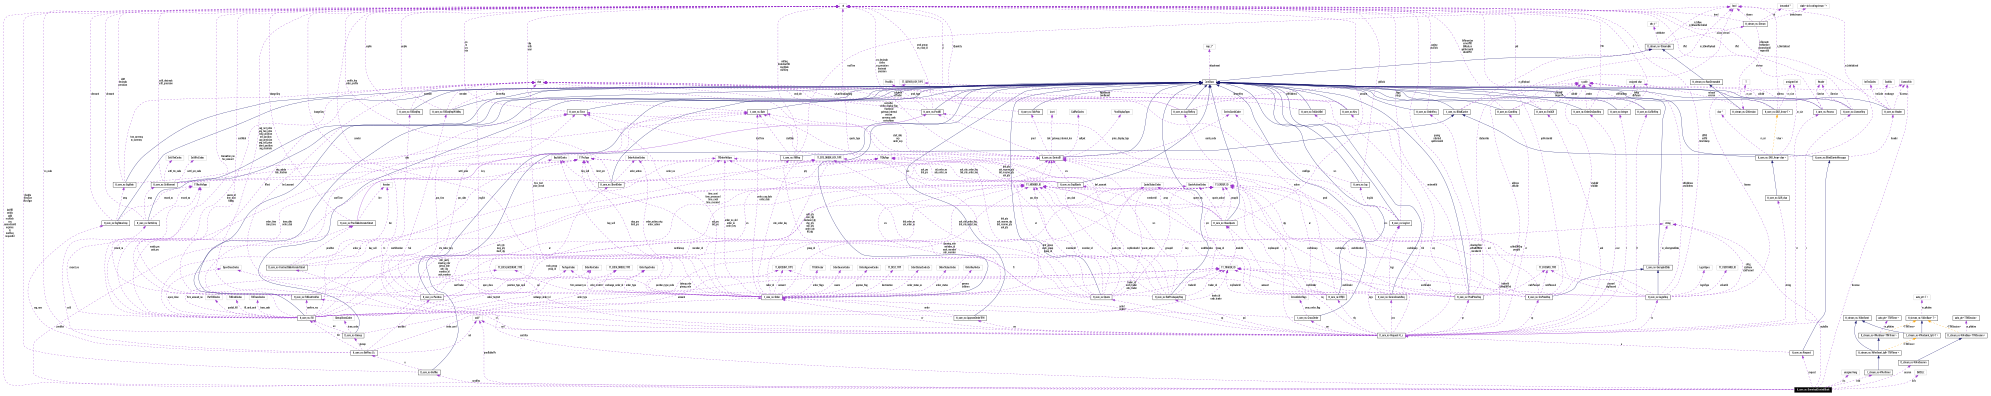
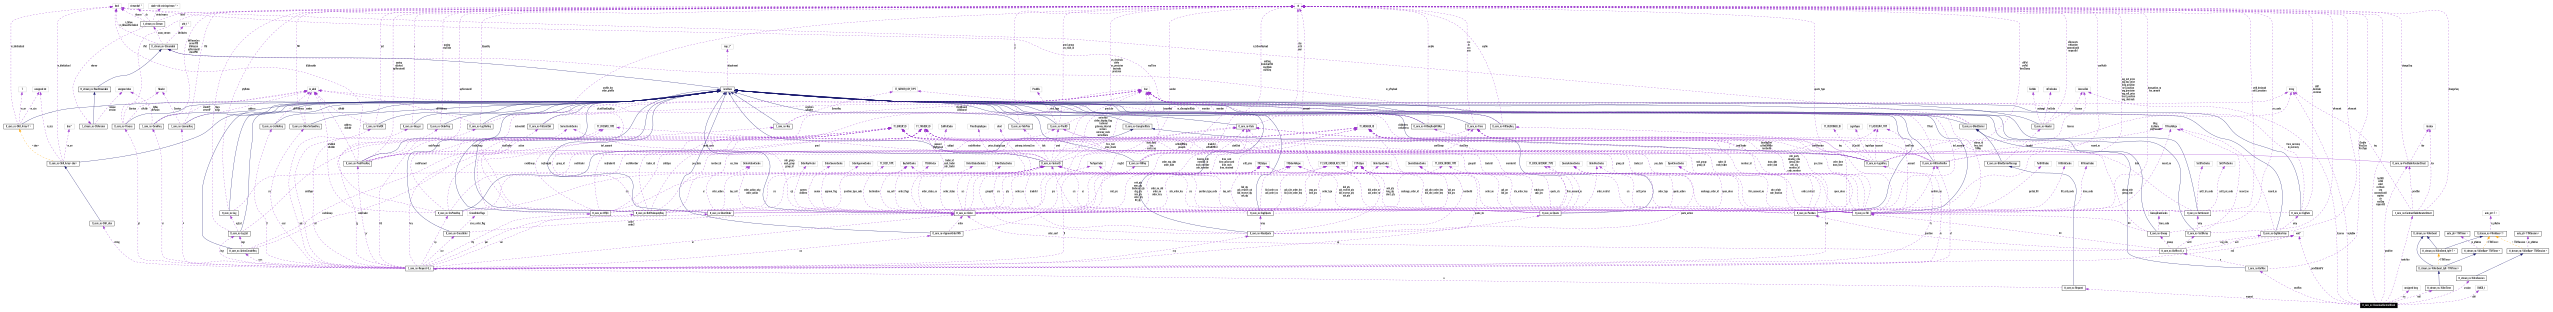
  digraph {
    fontname=Oswald
    node [color=black fontname=Oswald fontsize=10 shape=box]
    edge [color=darkorchid3 dir=back fontname=Oswald fontsize=10 style=dashed]
    n1 [fontcolor=white height=0.2 label="tt_core_ns::DownloadControlBlock" style=filled width=0.4]
    n2 [height=0.2 label="tt_core_ns::Request" width=0.4]
    n3 [height=0.2 label="tt_core_ns::BlindCarrierMessage" width=0.4]
    n4 [height=0.2 label="tt_core_ns::BlindCarrier" width=0.4]
    n5 [height=0.2 label="tt_core_ns::BofRec" width=0.4]
    n6 [height=0.2 label=CoreClass width=0.4]
    n7 [height=0.2 label="tt_core_ns::Header" width=0.4]
    n8 [height=0.2 label="tt_core_ns::Order" width=0.4]
    n9 [height=0.2 label="tt_core_ns::SeriesID" width=0.4]
    n10 [height=0.2 label="tt_core_ns::ProdID" width=0.4]
    n11 [height=0.2 label="tt_core_ns::TickPrice" width=0.4]
    n12 [height=0.2 label="tt_core_ns::Date" width=0.4]
    n13 [height=0.2 label="tt_core_ns::Time" width=0.4]
    n14 [height=0.2 label="tt_core_ns::TrdLimitDel" width=0.4]
    n15 [height=0.2 label="tt_core_ns::FillConfirmRec" width=0.4]
    n16 [height=0.2 label="tt_core_ns::ShortOrder" width=0.4]
    n17 [height=0.2 label="tt_core_ns::EncryptedData" width=0.4]
    n18 [height=0.2 label="tt_core_ns::ConnReq" width=0.4]
    n19 [height=0.2 label="tt_core_ns::BofPosInquiryReq" width=0.4]
    n20 [height=0.2 label="tt_core_ns::RFQC" width=0.4]
    n21 [height=0.2 label="tt_core_ns::OrderReq" width=0.4]
    n22 [height=0.2 label="tt_core_ns::Integer" width=0.4]
    n23 [height=0.2 label="tt_core_ns::TrnACK" width=0.4]
    n24 [height=0.2 label="tt_core_ns::MassQuote" width=0.4]
    n25 [height=0.2 label="tt_core_ns::SnglQuote" width=0.4]
    n26 [height=0.2 label="tt_core_ns::ApproveOrderTRN" width=0.4]
    n27 [height=0.2 label="tt_core_ns::SAR_Array< char >" width=0.4]
    n28 [height=0.2 label="tt_core_ns::SAR_Array< T >" width=0.4]
    n29 [height=0.2 label="tt_core_ns::SeriesCreateReq" width=0.4]
    n30 [height=0.2 label="tt_core_ns::LegList" width=0.4]
    n31 [height=0.2 label="tt_core_ns::Leg" width=0.4]
    n32 [height=0.2 label="tt_core_ns::LogFileReq" width=0.4]
    n33 [height=0.2 label="tt_core_ns::CrossOrder" width=0.4]
    n34 [height=0.2 label="tt_core_ns::Process" width=0.4]
    n35 [height=0.2 label="tt_core_ns::Key" width=0.4]
    n36 [height=0.2 label="tt_core_ns::FillSeqReq" width=0.4]
    n37 [height=0.2 label="tt_core_ns::ProdPriceReq" width=0.4]
    n38 [height=0.2 label="tt_core_ns::LicenseReq" width=0.4]
    n39 [height=0.2 label="tt_core_ns::FillReq" width=0.4]
    n40 [height=0.2 label="tt_core_ns::Quote" width=0.4]
    n41 [height=0.2 label="tt_core_ns::LicFileReq" width=0.4]
    n42 [height=0.2 label="tt_core_ns::FillSeqReqWithKey" width=0.4]
    n43 [height=0.2 label="tt_core_ns::OrderSrvSyncReq" width=0.4]
    n44 [height=0.2 label="tt_core_ns::Position" width=0.4]
    n45 [height=0.2 label="tt_core_ns::Giveup" width=0.4]
    n46 [height=0.2 label="tt_core_ns::Fill" width=0.4]
    n47 [height=0.2 label="tt_core_ns::SettlArray" width=0.4]
    n48 [height=0.2 label="tt_core_ns::Settlement" width=0.4]
    n49 [height=0.2 label="tt_core_ns::ExgRateArray" width=0.4]
    n50 [height=0.2 label="tt_core_ns::ExgRate" width=0.4]
    n51 [height=0.2 label="tt_core_ns::Request::U_s" width=0.4]
    n52 [height=0.2 label="tt_core_ns::BofRec::U_s" width=0.4]
    n53 [height=0.2 label="tt_core_ns::SrsPriceReq" width=0.4]
    n54 [height=0.2 label="tt_core_ns::ProdTableIteratorStruct" width=0.4]
    n55 [height=0.2 label="tt_core_ns::LoginReq" width=0.4]
    n56 [height=0.2 label="tt_core_ns::SAR_char" width=0.4]
    n57 [height=0.2 label="tt_stream_ns::Streamable" width=0.4]
    n58 [height=0.2 label="tt_stream_ns::RawStreamable" width=0.4]
    n59 [height=0.2 label="tt_stream_ns::ClsVersion" width=0.4]
    n60 [color=grey75 height=0.2 label="attr_t *" width=0.4]
    n61 [color=grey75 height=0.2 label=bool width=0.4]
    n62 [height=0.2 label="tt_stream_ns::Stream" width=0.4]
    n63 [color=grey75 height=0.2 label="streambuf *" width=0.4]
    n64 [color=grey75 height=0.2 label=int width=0.4]
    n65 [height=0.2 label="tt_core_ns::ContractTableIteratorStruct" width=0.4]
    n66 [color=grey75 height=0.2 label="unsigned char" width=0.4]
    n67 [color=grey75 height=0.2 label="stack< std::ostringstream * >" width=0.4]
    n68 [color=grey75 height=0.2 label="map_t *" width=0.4]
    n69 [color=grey75 height=0.2 label=IntTrnCodes width=0.4]
    n70 [color=grey75 height=0.2 label=ExchIds width=0.4]
    n71 [color=grey75 height=0.2 label=LicenseTok width=0.4]
    n72 [color=grey75 height=0.2 label=TTBitVector width=0.4]
    n73 [color=grey75 height=0.2 label=OpenCloseCodes width=0.4]
    n74 [color=grey75 height=0.2 label=TT_MEMBER_ID width=0.4]
    n75 [color=grey75 height=0.2 label=TT_EXCH_ACCOUNT_TYPE width=0.4]
    n76 [color=grey75 height=0.2 label=TTOrderNoType width=0.4]
    n77 [color=grey75 height=0.2 label=char width=0.4]
    n78 [color=grey75 height=0.2 label=ProdIDs width=0.4]
    n79 [color=grey75 height=0.2 label=short width=0.4]
    n80 [color=grey75 height=0.2 label=CallPutCodes width=0.4]
    n81 [color=grey75 height=0.2 label=PriceDisplayTypes width=0.4]
    n82 [color=grey75 height=0.2 label=SeriesCombCodes width=0.4]
    n83 [color=grey75 height=0.2 label=TT_ACCOUNT_TYPE width=0.4]
    n84 [color=grey75 height=0.2 label=OrderResCodes width=0.4]
    n85 [color=grey75 height=0.2 label=TTPrcType width=0.4]
    n86 [color=grey75 height=0.2 label=TT_SITE_ORDER_KEY_TYPE width=0.4]
    n87 [color=grey75 height=0.2 label=OrderActionCodes width=0.4]
    n88 [color=grey75 height=0.2 label=OrderSourceCodes width=0.4]
    n89 [color=grey75 height=0.2 label=OrderApproveCodes width=0.4]
    n90 [color=grey75 height=0.2 label=TT_EXCH_ORDER_TYPE width=0.4]
    n91 [color=grey75 height=0.2 label=TTQtyType width=0.4]
    n92 [color=grey75 height=0.2 label=TT_DEST_TYPE width=0.4]
    n93 [color=grey75 height=0.2 label=TT_GROUP_ID width=0.4]
    n94 [color=grey75 height=0.2 label=OrderTypeCodes width=0.4]
    n95 [color=grey75 height=0.2 label=TT_TRADER_ID width=0.4]
    n96 [color=grey75 height=0.2 label=OrderStatusCodesEx width=0.4]
    n97 [color=grey75 height=0.2 label=OrderStatusCodes width=0.4]
    n98 [color=grey75 height=0.2 label=OrderKeyVector width=0.4]
    n99 [color=grey75 height=0.2 label=BuySellCodes width=0.4]
    n100 [color=grey75 height=0.2 label=TTRecNoType width=0.4]
    n101 [color=grey75 height=0.2 label=string width=0.4]
    n102 [color=grey75 height=0.2 label=TT_PASSWD_TYPE width=0.4]
    n103 [color=grey75 height=0.2 label=in_addr width=0.4]
    n104 [color=grey75 height=0.2 label=LoginTypes width=0.4]
    n105 [color=grey75 height=0.2 label=TT_CUSTOMER_ID width=0.4]
    n106 [color=grey75 height=0.2 label=PosTypeCodes width=0.4]
    n107 [color=grey75 height=0.2 label=QuoteActionCodes width=0.4]
    n108 [color=grey75 height=0.2 label=QuoteStatusCodes width=0.4]
    n109 [color=grey75 height=0.2 label="unsigned int" width=0.4]
    n110 [color=grey75 height=0.2 label="char *" width=0.4]
    n111 [color=grey75 height=0.2 label=T width=0.4]
    n112 [color=grey75 height=0.2 label=CrossOrderFlags width=0.4]
    n113 [color=grey75 height=0.2 label=Header width=0.4]
    n114 [color=grey75 height=0.2 label=TT_SERVER_KEY_TYPE width=0.4]
    n115 [color=grey75 height=0.2 label="void *" width=0.4]
    n116 [color=grey75 height=0.2 label="unsigned long" width=0.4]
    n117 [color=grey75 height=0.2 label=iterator width=0.4]
    n118 [color=grey75 height=0.2 label=GiveupTransCodes width=0.4]
    n119 [color=grey75 height=0.2 label=PartFillCodes width=0.4]
    n120 [color=grey75 height=0.2 label=FillCmbCodes width=0.4]
    n121 [color=grey75 height=0.2 label=FillTransCodes width=0.4]
    n122 [color=grey75 height=0.2 label=SettlTrnCodes width=0.4]
    n123 [color=grey75 height=0.2 label=SettlPrcCodes width=0.4]
    n124 [height=0.2 label="tt_stream_ns::VIAmTimer" width=0.4]
    n125 [height=0.2 label="tt_stream_ns::VIAmEvent_tplt< TTMTimer >" width=0.4]
    n126 [height=0.2 label="tt_stream_ns::VIAmBase< TTMTimer >" width=0.4]
    n127 [height=0.2 label="auto_ptr< TTMTimer >" width=0.4]
    n128 [height=0.2 label="tt_stream_ns::VIAmBase< T >" width=0.4]
    n129 [height=0.2 label="tt_stream_ns::VIAmEvent_tplt< T >" width=0.4]
    n130 [height=0.2 label="tt_stream_ns::VIAmBase< TTMSession >" width=0.4]
    n131 [height=0.2 label="tt_stream_ns::VIAmSession" width=0.4]
    n132 [color=grey75 height=0.2 label="auto_ptr< T >" width=0.4]
    n133 [height=0.2 label="tt_stream_ns::VIAmEvent" width=0.4]
    n134 [color=grey75 height=0.2 label=OldCB_t width=0.4]
    n135 [height=0.2 label="auto_ptr< TTMSession >" width=0.4]
    n2 -> n1 [label=request]
    n3 -> n2 [color=midnightblue style=solid]
    n4 -> n3 [color=midnightblue style=solid]
    n4 -> n5 [color=midnightblue style=solid]
    n5 -> n1 [label=nextRec]
    n6 -> n4 [color=midnightblue style=solid]
    n6 -> n7 [color=midnightblue style=solid]
    n6 -> n8 [color=midnightblue style=solid]
    n6 -> n9 [color=midnightblue style=solid]
    n6 -> n10 [color=midnightblue style=solid]
    n6 -> n11 [color=midnightblue style=solid]
    n6 -> n12 [color=midnightblue style=solid]
    n6 -> n13 [color=midnightblue style=solid]
    n6 -> n14 [color=midnightblue style=solid]
    n6 -> n15 [color=midnightblue style=solid]
    n6 -> n16 [color=midnightblue style=solid]
    n6 -> n17 [color=midnightblue style=solid]
    n6 -> n18 [color=midnightblue style=solid]
    n6 -> n19 [color=midnightblue style=solid]
    n6 -> n20 [color=midnightblue style=solid]
    n6 -> n21 [color=midnightblue style=solid]
    n6 -> n22 [color=midnightblue style=solid]
    n6 -> n23 [color=midnightblue style=solid]
    n6 -> n24 [color=midnightblue style=solid]
    n6 -> n25 [color=midnightblue style=solid]
    n6 -> n26 [color=midnightblue style=solid]
    n6 -> n27 [color=midnightblue style=solid]
    n6 -> n28 [color=midnightblue style=solid]
    n6 -> n29 [color=midnightblue style=solid]
    n6 -> n30 [color=midnightblue style=solid]
    n6 -> n31 [color=midnightblue style=solid]
    n6 -> n32 [color=midnightblue style=solid]
    n6 -> n33 [color=midnightblue style=solid]
    n6 -> n34 [color=midnightblue style=solid]
    n6 -> n35 [color=midnightblue style=solid]
    n6 -> n36 [color=midnightblue style=solid]
    n6 -> n37 [color=midnightblue style=solid]
    n6 -> n38 [color=midnightblue style=solid]
    n6 -> n39 [color=midnightblue style=solid]
    n6 -> n40 [color=midnightblue style=solid]
    n6 -> n41 [color=midnightblue style=solid]
    n6 -> n42 [color=midnightblue style=solid]
    n6 -> n43 [color=midnightblue style=solid]
    n6 -> n44 [color=midnightblue style=solid]
    n6 -> n45 [color=midnightblue style=solid]
    n6 -> n46 [color=midnightblue style=solid]
    n6 -> n47 [color=midnightblue style=solid]
    n6 -> n48 [color=midnightblue style=solid]
    n6 -> n49 [color=midnightblue style=solid]
    n6 -> n50 [color=midnightblue style=solid]
    n7 -> n3 [label=header]
    n8 -> n26 [label=order]
    n8 -> n33 [label="order1\norder2"]
    n8 -> n51 [label=or]
    n8 -> n52 [label=order_conf]
    n9 -> n8 [label=srs]
    n9 -> n19 [label=srs]
    n9 -> n20 [label=srs]
    n9 -> n25 [label=srs]
    n9 -> n31 [label=srs]
    n9 -> n40 [label=srs]
    n9 -> n44 [label=srs]
    n9 -> n46 [label=srs]
    n9 -> n48 [label=srs]
    n9 -> n53 [label=srs]
    n10 -> n9 [label=prod]
    n10 -> n37 [label=prod]
    n10 -> n54 [label=key style=solid]
    n11 -> n9 [label=tick]
    n12 -> n8 [label="order_exp_date\norder_date"]
    n12 -> n9 [label="start_date\nexp\ncontr_exp"]
    n12 -> n19 [label=pos_date]
    n12 -> n39 [label=startDate]
    n12 -> n44 [label=pos_date]
    n12 -> n46 [label="trans_date\norder_date"]
    n12 -> n48 [label=date]
    n13 -> n8 [label="time_sent\ntime_processed\ntime_exch\ntime_received"]
    n13 -> n15 [label=confTime]
    n13 -> n19 [label=pos_time]
    n13 -> n39 [label=startTime]
    n13 -> n44 [label=pos_time]
    n13 -> n46 [label="order_time\ntrans_time"]
    n14 -> n51 [label=tld]
    n15 -> n46 [label=confirm_rec]
    n15 -> n51 [label=cf]
    n16 -> n51 [label=sor]
    n17 -> n53 [color=midnightblue style=solid]
    n17 -> n55 [color=midnightblue style=solid]
    n18 -> n51 [label=cr]
    n19 -> n51 [label=poi]
    n20 -> n51 [label=rfq]
    n21 -> n51 [label=od]
    n22 -> n51 [label=i]
    n23 -> n51 [label=ack]
    n24 -> n51 [label=mq]
    n25 -> n24 [label=array]
    n26 -> n51 [label=ora]
    n27 -> n56 [color=midnightblue style=solid]
    n28 -> n27 [color=orange label="< char >"]
    n29 -> n51 [label=csrs]
    n30 -> n29 [label=legs]
    n30 -> n51 [label=legs]
    n31 -> n30 [label=legList]
    n32 -> n51 [label=lg]
    n33 -> n51 [label=cor]
    n34 -> n51 [label=pt]
    n35 -> n51 [label=key]
    n36 -> n51 [label=fs]
    n37 -> n51 [label=pr]
    n38 -> n51 [label=lr]
    n39 -> n51 [label=fl]
    n40 -> n51 [label=sq]
    n41 -> n51 [label=lf]
    n42 -> n51 [label=fsk]
    n43 -> n51 [label=ossr]
    n44 -> n52 [label=position]
    n45 -> n52 [label=giveup]
    n46 -> n45 [label=fill]
    n46 -> n52 [label=fill]
    n47 -> n52 [label=settl]
    n48 -> n47 [label=array]
    n49 -> n52 [label=exg_rate]
    n50 -> n49 [label=array]
    n51 -> n2 [label=u]
    n52 -> n5 [label=u]
    n53 -> n51 [label=sp]
    n54 -> n1 [label=prodIter]
    n54 -> n65 [label=prodIter]
    n55 -> n51 [label=lo]
    n56 -> n51 [label=string]
    n57 -> n4 [label=m_pPayload]
    n57 -> n6 [color=midnightblue style=solid]
    n57 -> n58 [color=midnightblue style=solid]
    n58 -> n59 [color=midnightblue style=solid]
    n59 -> n62 [label=xferver]
    n60 -> n57 [label=attributes]
    n61 -> n4 [label=m_bOwnPayload]
    n61 -> n27 [label=m_bInitialized]
    n61 -> n28 [label=m_bInitialized]
    n61 -> n37 [label=bSubscribe]
    n61 -> n39 [label=realTime]
    n61 -> n57 [label="m_bRaw\nm_bBaseXferCalled"]
    n61 -> n62 [label=idseen]
    n62 -> n57 [label=assoc_stream]
    n63 -> n62 [label=sb]
    n64 -> n1 [label="lastHB\nnetIdx\nvalid\nrecMask\nseq\nconnectionId\nexpiries\nctr\nnextSeq\nrequestId"]
    n64 -> n5 [label="iSeqNo\niRecSize\niRecType"]
    n64 -> n7 [label="nElements\ntrnNumber\nconnectionId\nrequestId"]
    n64 -> n8 [label=sender]
    n64 -> n9 [label="srs_decimals\nstrike\nsrs_precision\ndecimals\nprecision"]
    n64 -> n10 [label="prod_group\nsrs_exch_id"]
    n64 -> n11 [label="n\nd"]
    n64 -> n12 [label="day\nmth\nyear"]
    n64 -> n13 [label="ms\nhr\nsec\nmin"]
    n64 -> n15 [label=confAddr]
    n64 -> n16 [label="profile_key\norder_profile"]
    n64 -> n18 [label="dhParamLen\nserverPID\ndhKeyLen\napiVersionId\nclientPID"]
    n64 -> n21 [label="pacing\nrealTime"]
    n64 -> n22 [label=i]
    n64 -> n23 [label=pid]
    n64 -> n24 [label=amount]
    n64 -> n30 [label="flags\nnLegs"]
    n64 -> n31 [label=qtyRatio]
    n64 -> n32 [label=iQuantity]
    n64 -> n34 [label=iPid]
    n64 -> n36 [label=seqNo]
    n64 -> n37 [label="pacing\nnSorted\napiVersionId"]
    n64 -> n38 [label=iPid]
    n64 -> n39 [label="endSeq\nhistoricalFills\nmsgMask\nstartSeq"]
    n64 -> n40 [label=quote_type]
    n64 -> n42 [label=seqNo]
    n64 -> n43 [label=PID]
    n64 -> n44 [label="avg_net_price\navg_buy_price\nlong_position\nnet_position\navg_precision\navg_sell_price\nshort_position\navg_decimals"]
    n64 -> n45 [label=res_code]
    n64 -> n46 [label="transaction_no\nfee_amount"]
    n64 -> n47 [label=nAmount]
    n64 -> n48 [label="settl_decimals\nsettl_precision"]
    n64 -> n49 [label=nAmount]
    n64 -> n50 [label="shift\ndecimals\nprecision"]
    n64 -> n53 [label=apiVersionId]
    n64 -> n54 [label=changeSeq]
    n64 -> n55 [label="cltPid\nsrvPid\ntimeStamp"]
    n64 -> n62 [label=level]
    n64 -> n65 [label=changeSeq]
    n65 -> n1 [label=contrIter]
    n66 -> n18 [label="dhKey\ndhParam"]
    n66 -> n59 [label="release\nversion"]
    n67 -> n62 [label=printstreams]
    n68 -> n6 [label=attachment]
    n69 -> n7 [label=trnCode]
    n70 -> n7 [label=exchange]
    n71 -> n1 [label=iLicense]
    n71 -> n7 [label=iLicense]
    n71 -> n55 [label=license]
    n72 -> n8 [label=order_flags]
    n73 -> n8 [label=open_close]
    n73 -> n46 [label=open_close]
    n74 -> n8 [label="clearing_mbr\nmember_id\nexch_member\ncntr_member"]
    n74 -> n15 [label=confMember]
    n74 -> n19 [label=member_id]
-   n74 -> n20 [label=reqMemberId]
+   n74 -> n20 [label=cmbType]
    n74 -> n24 [label=memberId]
    n74 -> n37 [label=exchMember]
    n74 -> n40 [label=memberId]
    n74 -> n44 [label=member_id]
    n74 -> n45 [label="takeup_mbr\ngiveup_mbr"]
    n74 -> n46 [label="cntr_party\nclearing_mbr\ngiveup_mbr\ncntr_clg\nmember_id\nexch_member"]
    n74 -> n53 [label=exchMember]
    n74 -> n55 [label="clearingFirm\nszHndOffMbr\nmemberId"]
    n75 -> n8 [label=firm_account_no]
    n75 -> n46 [label=firm_account_no]
    n76 -> n8 [label="order_no_old\norder_no\norder_key"]
    n76 -> n16 [label=order_no]
    n76 -> n25 [label="bid_order_no\nask_order_no"]
    n76 -> n40 [label="bid_order_no\nask_order_no"]
    n76 -> n46 [label=order_no]
    n77 -> n8 [label="free_text\nprice_check"]
    n77 -> n9 [label="seriesKey\nstrike_display_flag\nfractional\ngateway_internal\nversion\ncurrency_code\nseriesName"]
    n77 -> n10 [label=prod_chr]
    n77 -> n14 [label="szAdmin\nszTrader"]
    n77 -> n15 [label=ffText]
    n77 -> n19 [label=bof_account]
    n77 -> n20 [label=action]
    n77 -> n26 [label=msgTxt]
    n77 -> n32 [label=szLastReadLogMsg]
    n77 -> n35 [label="HighBound\nLowBound"]
    n77 -> n36 [label=member]
    n77 -> n37 [label=networkId]
    n77 -> n42 [label=member]
    n77 -> n44 [label=bof_account]
    n77 -> n46 [label="source_id\nfree_text\nfillKey"]
    n77 -> n50 [label="from_currency\nto_currency"]
    n78 -> n10 [label=prod_type]
    n79 -> n9 [label=gateway_internal_len]
    n80 -> n9 [label=callput]
    n81 -> n9 [label=price_display_type]
    n82 -> n9 [label=comb_code]
    n82 -> n30 [label=cmbType]
-   n83 -> n8 [label=account]
+   n83 -> n8 [label=settl_price]
    n83 -> n46 [label=account]
    n83 -> n55 [label=account]
    n84 -> n8 [label=order_restrict]
    n84 -> n46 [label=order_restrict]
    n85 -> n8 [label="stop_prc\nlimit_prc"]
    n85 -> n16 [label=limit_prc]
    n85 -> n20 [label=prc]
    n85 -> n25 [label="ask_prc\nbid_prc"]
    n85 -> n40 [label="ask_prc\nbid_prc"]
    n85 -> n46 [label="match_prc\ncash_prc"]
    n85 -> n48 [label=settl_price]
    n85 -> n50 [label="rate_whole\nrate_fraction"]
    n86 -> n8 [label=site_order_key]
    n86 -> n25 [label="ask_site_order_key\nbid_site_order_key"]
    n86 -> n40 [label="ask_site_order_key\nbid_site_order_key"]
    n86 -> n46 [label=site_order_key]
    n87 -> n8 [label="order_action_orig\norder_action"]
    n87 -> n16 [label=order_action]
    n88 -> n8 [label=source]
    n89 -> n8 [label=approve_flag]
    n90 -> n8 [label=exchange_order_id]
    n90 -> n46 [label=exchange_order_id]
    n91 -> n8 [label="wrk_qty\nexec_qty\ndisclosed_qty\nchg_qty\nmin_qty\norder_qty\nfill_qty"]
    n91 -> n16 [label=qty]
    n91 -> n20 [label=qty]
    n91 -> n25 [label="bid_qty\nask_reserve_qty\nbid_reserve_qty\nask_qty"]
    n91 -> n40 [label="bid_qty\nask_reserve_qty\nbid_reserve_qty\nask_qty"]
    n91 -> n46 [label="wrk_qty\nlong_qty\nshort_qty"]
    n92 -> n8 [label=destination]
    n93 -> n8 [label="cntr_group\nexch_group\ngroup_id"]
    n93 -> n15 [label=confGroup]
    n93 -> n19 [label=group_id]
    n93 -> n20 [label=reqGroupId]
    n93 -> n24 [label=groupId]
    n93 -> n29 [label=exchGroup]
    n93 -> n37 [label=exchGroup]
    n93 -> n40 [label=groupId]
    n93 -> n44 [label=group_id]
    n93 -> n46 [label="exch_group\ngroup_id"]
    n93 -> n53 [label=exchGroup]
    n93 -> n55 [label="szHndOffGrp\ngroupId"]
    n94 -> n8 [label=order_type]
    n94 -> n46 [label=order_type]
    n95 -> n8 [label="trader_id\nexch_trader\ncntr_trader"]
    n95 -> n15 [label=confTrader]
    n95 -> n19 [label=trader_id]
    n95 -> n20 [label=reqTraderId]
-   n24 -> n95 [label=traderId]
+   n95 -> n24 [label=traderId]
    n95 -> n29 [label=exchTrader]
    n95 -> n37 [label=exchTrader]
    n95 -> n40 [label=traderId]
    n95 -> n44 [label=trader_id]
    n95 -> n46 [label="trader_id\nexch_trader"]
    n95 -> n53 [label=exchTrader]
    n95 -> n55 [label="traderId\nszHndOffTrd"]
    n96 -> n8 [label=order_status_ex]
    n97 -> n8 [label=order_status]
    n98 -> n8 [label="parents\nchildren"]
    n99 -> n8 [label=buy_sell]
    n99 -> n16 [label=buy_sell]
    n99 -> n46 [label=buy_sell]
    n100 -> n15 [label=record_no]
    n100 -> n46 [label=record_no]
    n100 -> n47 [label=record_no]
    n100 -> n49 [label=record_no]
    n101 -> n1 [label=replyBox]
    n101 -> n17 [label=m_sEncryptedData]
    n101 -> n55 [label="sMsg\nsLicName\nsLicPasswd"]
    n101 -> n65 [label=key]
    n102 -> n37 [label=exchPasswd]
    n102 -> n53 [label=exchPasswd]
    n102 -> n55 [label="passwd\nchgPasswd"]
    n103 -> n18 [label="clientIP\nserverIP"]
    n103 -> n23 [label=clAddr]
    n103 -> n32 [label=stIPAddress]
    n103 -> n34 [label=stAddr]
    n103 -> n37 [label="address\ncltAddr"]
    n103 -> n38 [label=address]
    n103 -> n41 [label=stIPAddress]
    n103 -> n43 [label=sender]
    n103 -> n53 [label="srvAddr\ncltAddr"]
    n103 -> n55 [label="cltAddress\nsrvAddress"]
    n104 -> n55 [label=loginType]
    n105 -> n55 [label=szCustId]
    n106 -> n19 [label=position_type_code]
    n106 -> n44 [label=position_type_code]
    n107 -> n24 [label=quote_action]
    n107 -> n40 [label=quote_action]
    n108 -> n24 [label=quote_sts]
    n108 -> n40 [label=quote_sts]
    n109 -> n27 [label=m_size]
    n109 -> n28 [label=m_size]
    n110 -> n27 [label=m_arr]
    n111 -> n28 [label=m_arr]
    n112 -> n33 [label=cross_order_flag]
    n113 -> n34 [label=iService]
    n113 -> n38 [label=iService]
    n114 -> n35 [label=ServerKey]
    n114 -> n42 [label=ServerKey]
    n115 -> n1 [label=prodTablePtr]
    n115 -> n51 [label=evil]
    n115 -> n52 [label=evil]
    n116 -> n1 [label=ms]
    n117 -> n54 [label=iter]
    n117 -> n65 [label=iter]
    n118 -> n45 [label=trans_code]
    n119 -> n46 [label=partial_fill]
    n120 -> n46 [label=fill_cmb_code]
    n121 -> n46 [label=trans_code]
    n122 -> n48 [label=settl_trn_code]
    n123 -> n48 [label=settl_prc_code]
    n124 -> n1 [label=evId]
    n125 -> n124 [color=midnightblue style=solid]
    n126 -> n125 [color=midnightblue style=solid]
    n127 -> n126 [label=m_pNative]
    n128 -> n126 [color=orange label="< TTMTimer >"]
    n128 -> n129 [color=midnightblue style=solid]
    n128 -> n130 [color=orange label="< TTMSession >"]
    n129 -> n125 [color=orange label="< TTMTimer >"]
    n130 -> n131 [color=midnightblue style=solid]
    n131 -> n1 [label=session]
    n132 -> n128 [label=m_pNative]
    n133 -> n125 [color=midnightblue style=solid]
    n133 -> n129 [color=midnightblue style=solid]
    n134 -> n1 [label=cbFx]
    n135 -> n130 [label=m_pNative]
  }
